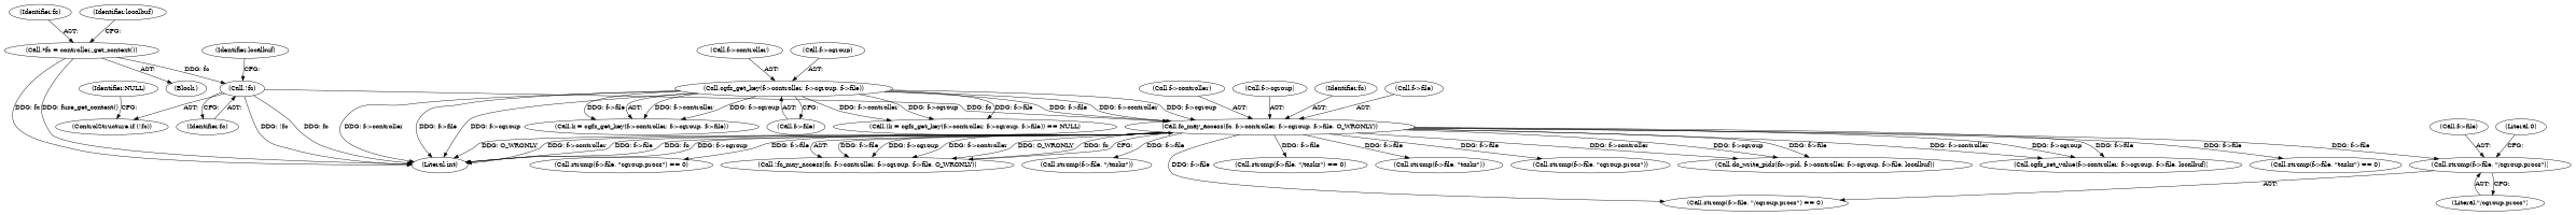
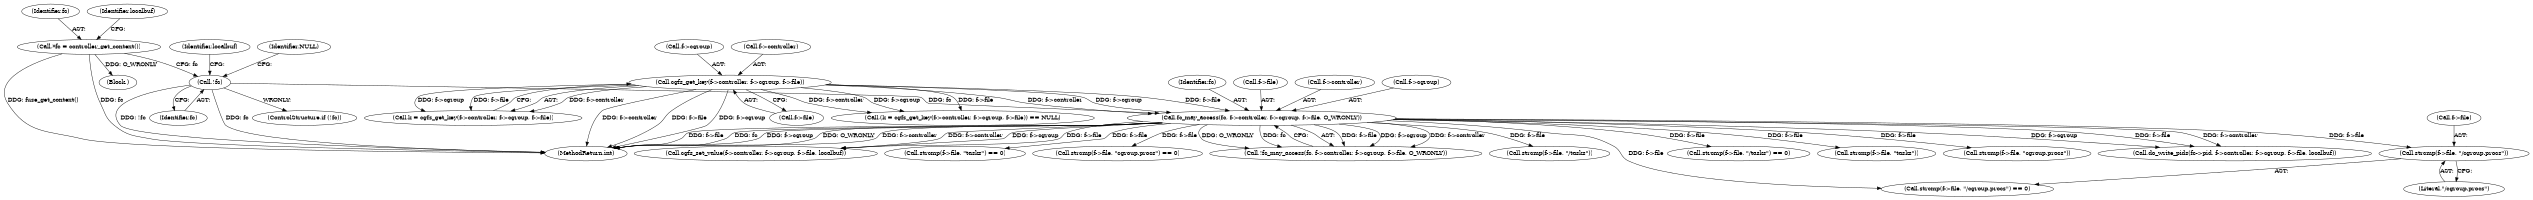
  digraph {
    n1 [label="(Call,strcmp(f->file, \"/cgroup.procs\"))"]
    n2 [label="(Literal,\"/cgroup.procs\")"]
    n3 [label="(Call,strcmp(f->file, \"/cgroup.procs\") == 0)"]
    n4 [label="(Call,fc_may_access(fc, f->controller, f->cgroup, f->file, O_WRONLY))"]
    n5 [label="(Call,strcmp(f->file, \"/tasks\") == 0)"]
    n6 [label="(Call,strcmp(f->file, \"tasks\"))"]
    n7 [label="(Call,strcmp(f->file, \"cgroup.procs\"))"]
    n8 [label="(Call,do_write_pids(fc->pid, f->controller, f->cgroup, f->file, localbuf))"]
    n9 [label="(Call,cgfs_set_value(f->controller, f->cgroup, f->file, localbuf))"]
-   n10 [label="(Literal,int)"]
+   n10 [label="(MethodReturn,int)"]
    n11 [label="(Call,strcmp(f->file, \"tasks\") == 0)"]
    n12 [label="(Call,strcmp(f->file, \"cgroup.procs\") == 0)"]
    n13 [label="(Call,!fc_may_access(fc, f->controller, f->cgroup, f->file, O_WRONLY))"]
    n14 [label="(Call,strcmp(f->file, \"/tasks\"))"]
    n15 [label="(Call,!fc)"]
    n16 [label="(Identifier,fc)"]
    n17 [label="(ControlStructure,if (!fc))"]
    n18 [label="(Call,*fc = controller_get_context())"]
    n19 [label="(Block,)"]
    n20 [label="(Call,cgfs_get_key(f->controller, f->cgroup, f->file))"]
    n21 [label="(Call,f->file)"]
    n22 [label="(Call,(k = cgfs_get_key(f->controller, f->cgroup, f->file)) == NULL)"]
    n23 [label="(Call,k = cgfs_get_key(f->controller, f->cgroup, f->file))"]
    n24 [label="(Identifier,fc)"]
    n25 [label="(Identifier,NULL)"]
-   n26 [label="(Literal,0)"]
    n27 [label="(Call,f->controller)"]
    n28 [label="(Call,f->cgroup)"]
    n29 [label="(Identifier,fc)"]
    n30 [label="(Call,f->cgroup)"]
    n31 [label="(Call,f->controller)"]
    n32 [label="(Call,f->file)"]
    n33 [label="(Identifier,localbuf)"]
    n34 [label="(Identifier,localbuf)"]
    n35 [label="(Call,f->file)"]
    n1 -> n2 [label="CFG: "]
    n1 -> n3 [label="AST: "]
    n2 -> n1 [label="AST: "]
    n4 -> n1 [label="DDG: f->file"]
    n4 -> n3 [label="DDG: f->file"]
    n4 -> n5 [label="DDG: f->file"]
    n4 -> n6 [label="DDG: f->file"]
    n4 -> n7 [label="DDG: f->file"]
    n4 -> n8 [label="DDG: f->controller"]
    n4 -> n8 [label="DDG: f->cgroup"]
    n4 -> n8 [label="DDG: f->file"]
    n4 -> n9 [label="DDG: f->controller"]
    n4 -> n9 [label="DDG: f->cgroup"]
    n4 -> n9 [label="DDG: f->file"]
    n4 -> n10 [label="DDG: fc"]
    n4 -> n10 [label="DDG: f->cgroup"]
    n4 -> n10 [label="DDG: O_WRONLY"]
    n4 -> n10 [label="DDG: f->controller"]
    n4 -> n10 [label="DDG: f->file"]
    n4 -> n11 [label="DDG: f->file"]
    n4 -> n12 [label="DDG: f->file"]
    n4 -> n13 [label="AST: "]
    n4 -> n13 [label="DDG: f->file"]
    n4 -> n13 [label="DDG: f->cgroup"]
    n4 -> n13 [label="DDG: f->controller"]
    n4 -> n13 [label="DDG: O_WRONLY"]
    n4 -> n13 [label="DDG: fc"]
    n4 -> n14 [label="DDG: f->file"]
    n13 -> n4 [label="CFG: "]
    n15 -> n4 [label="DDG: fc"]
    n15 -> n10 [label="DDG: !fc"]
    n15 -> n10 [label="DDG: fc"]
    n15 -> n16 [label="CFG: "]
-   n15 -> n17 [label="AST: "]
+   n15 -> n17 [label="WRONLY: "]
    n16 -> n15 [label="AST: "]
    n18 -> n10 [label="DDG: fuse_get_context()"]
    n18 -> n10 [label="DDG: fc"]
-   n18 -> n15 [label="DDG: fc"]
-   n18 -> n19 [label="AST: "]
+   n18 -> n15 [label="CFG: fc"]
+   n18 -> n19 [label="DDG: O_WRONLY"]
    n20 -> n4 [label="DDG: f->controller"]
    n20 -> n4 [label="DDG: f->cgroup"]
    n20 -> n4 [label="DDG: f->file"]
    n20 -> n10 [label="DDG: f->controller"]
    n20 -> n10 [label="DDG: f->file"]
    n20 -> n10 [label="DDG: f->cgroup"]
    n20 -> n21 [label="CFG: "]
    n20 -> n22 [label="DDG: f->controller"]
    n20 -> n22 [label="DDG: f->cgroup"]
    n20 -> n22 [label="DDG: f->file"]
    n20 -> n23 [label="AST: "]
    n20 -> n23 [label="DDG: f->controller"]
    n20 -> n23 [label="DDG: f->cgroup"]
    n20 -> n23 [label="DDG: f->file"]
    n21 -> n20 [label="AST: "]
+   n23 -> n20 [label="CFG: "]
    n24 -> n18 [label="AST: "]
-   n25 -> n17 [label="CFG: "]
-   n26 -> n1 [label="CFG: "]
+   n25 -> n15 [label="CFG: "]
    n27 -> n4 [label="AST: "]
    n28 -> n4 [label="AST: "]
    n29 -> n4 [label="AST: "]
    n30 -> n20 [label="AST: "]
    n31 -> n20 [label="AST: "]
    n32 -> n4 [label="AST: "]
    n33 -> n15 [label="CFG: "]
    n34 -> n18 [label="CFG: "]
    n35 -> n1 [label="AST: "]
  }
